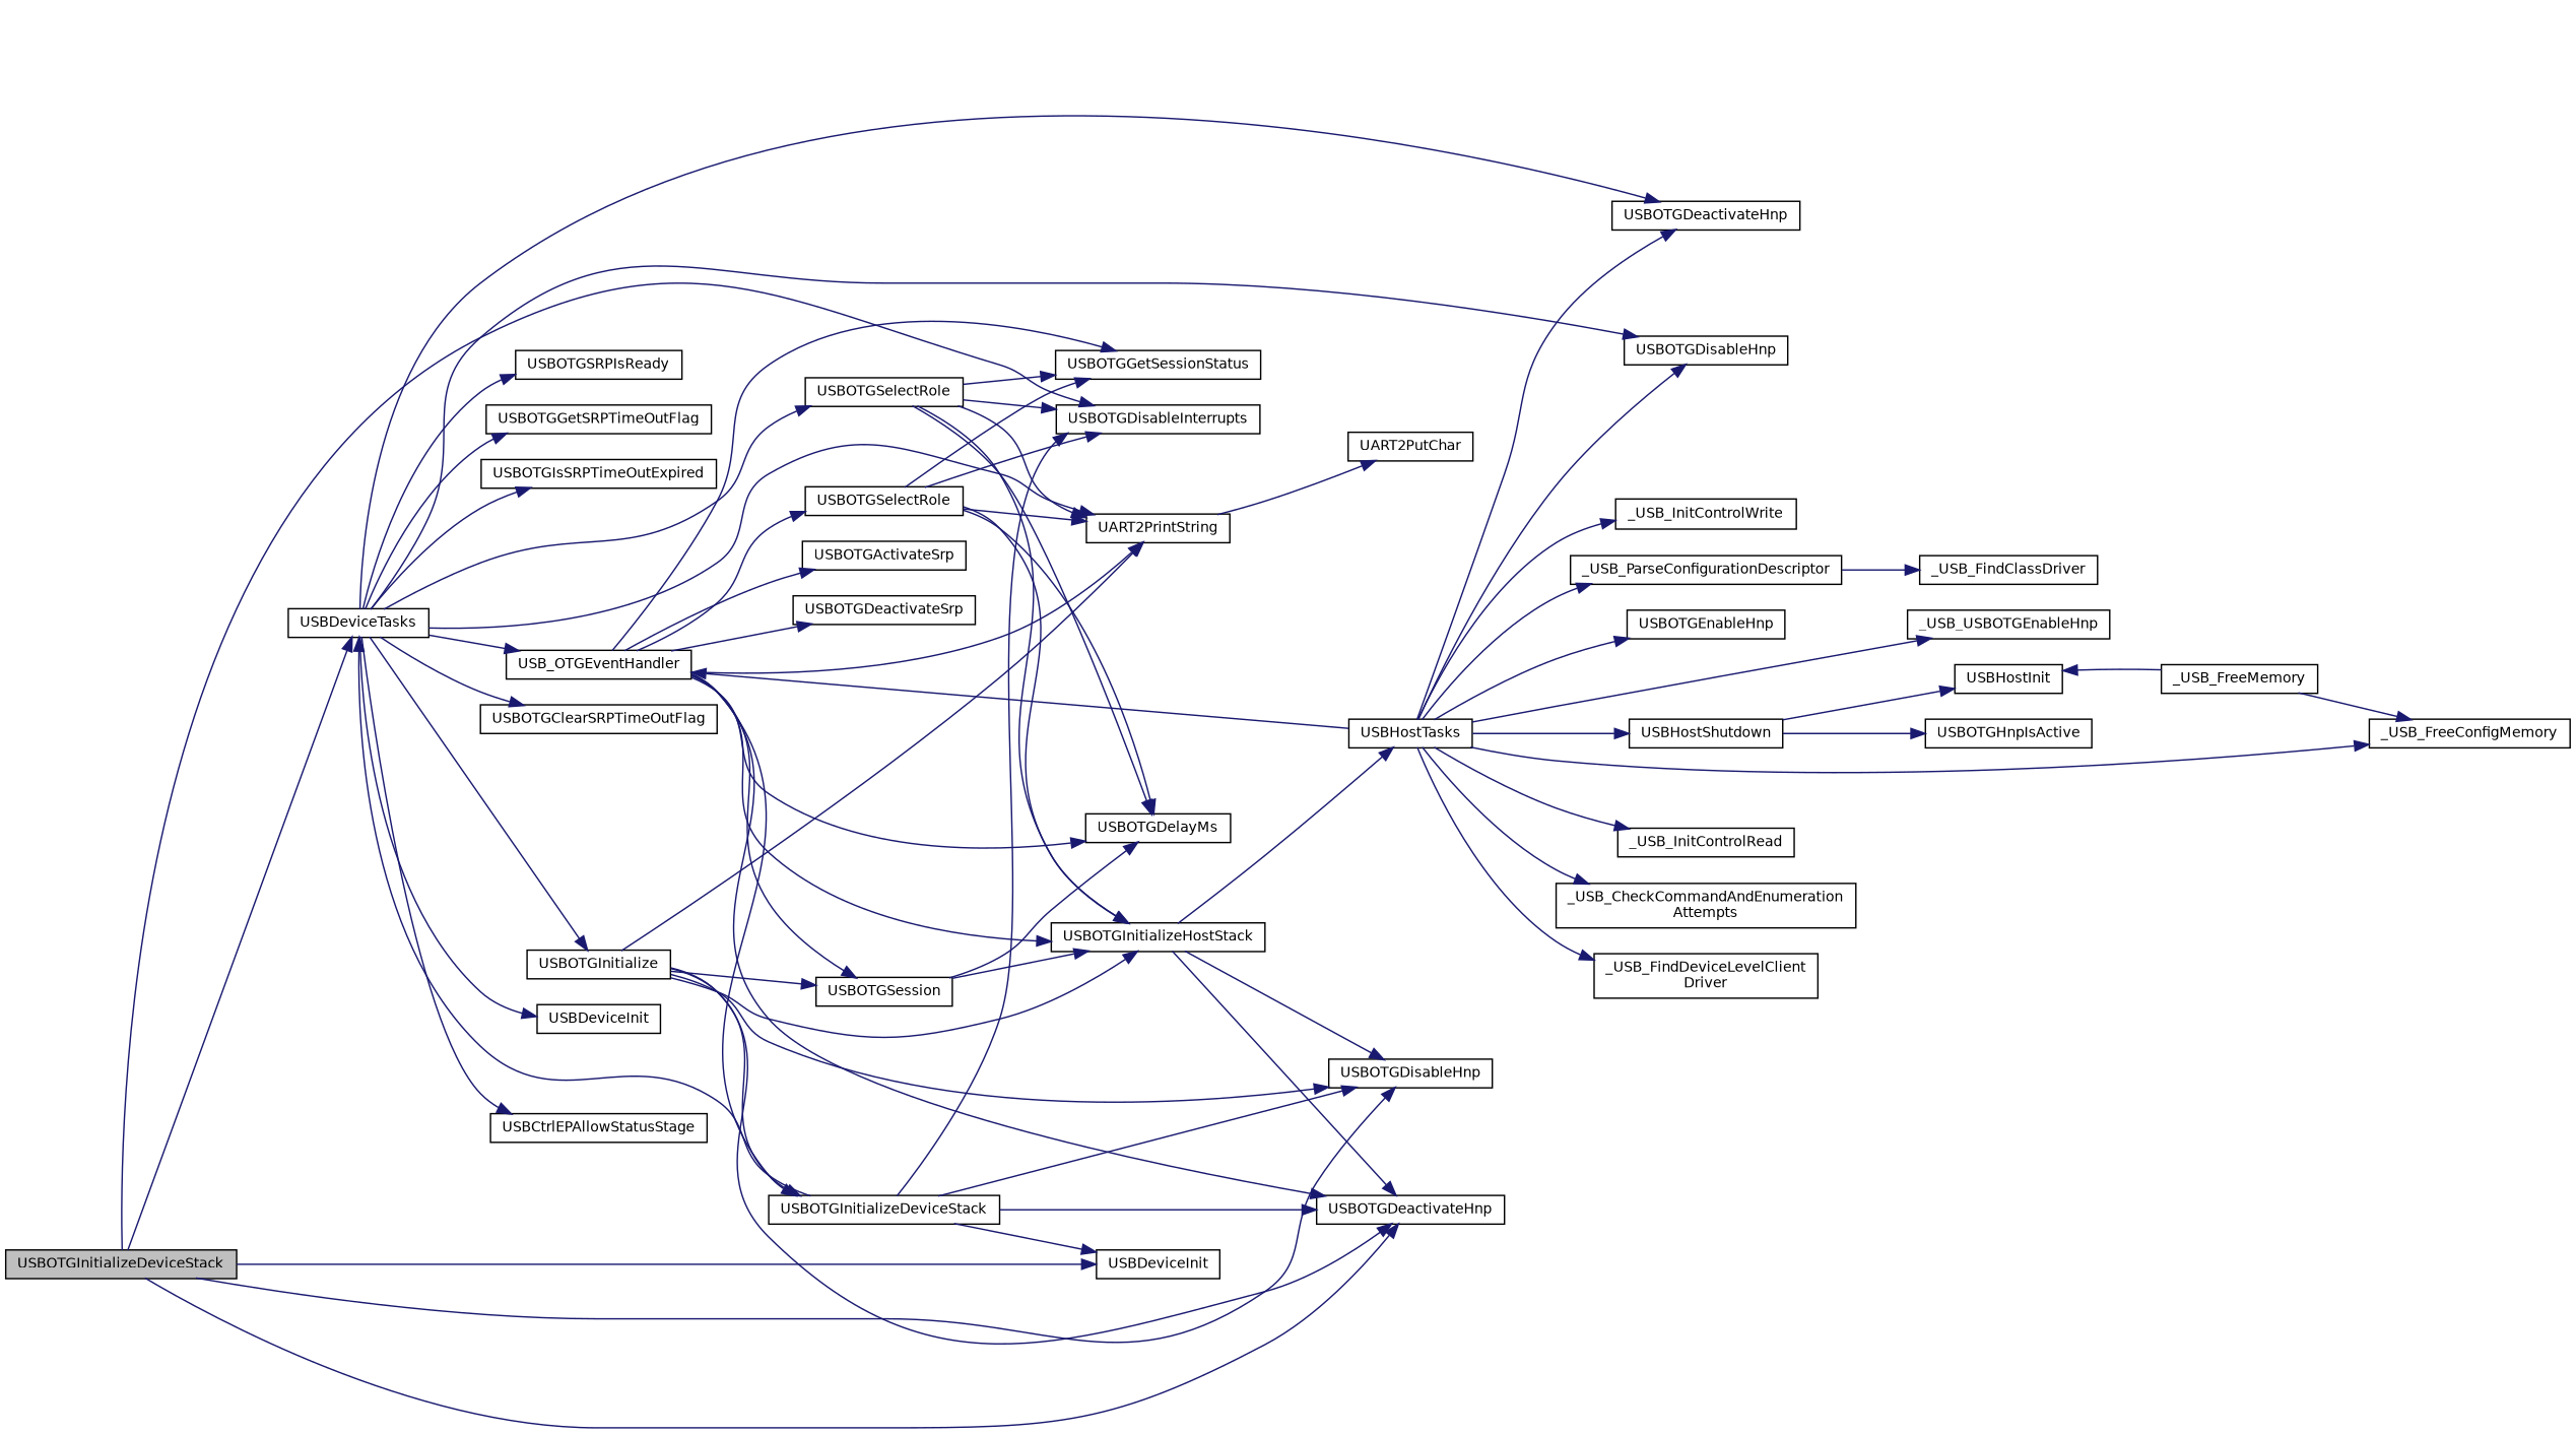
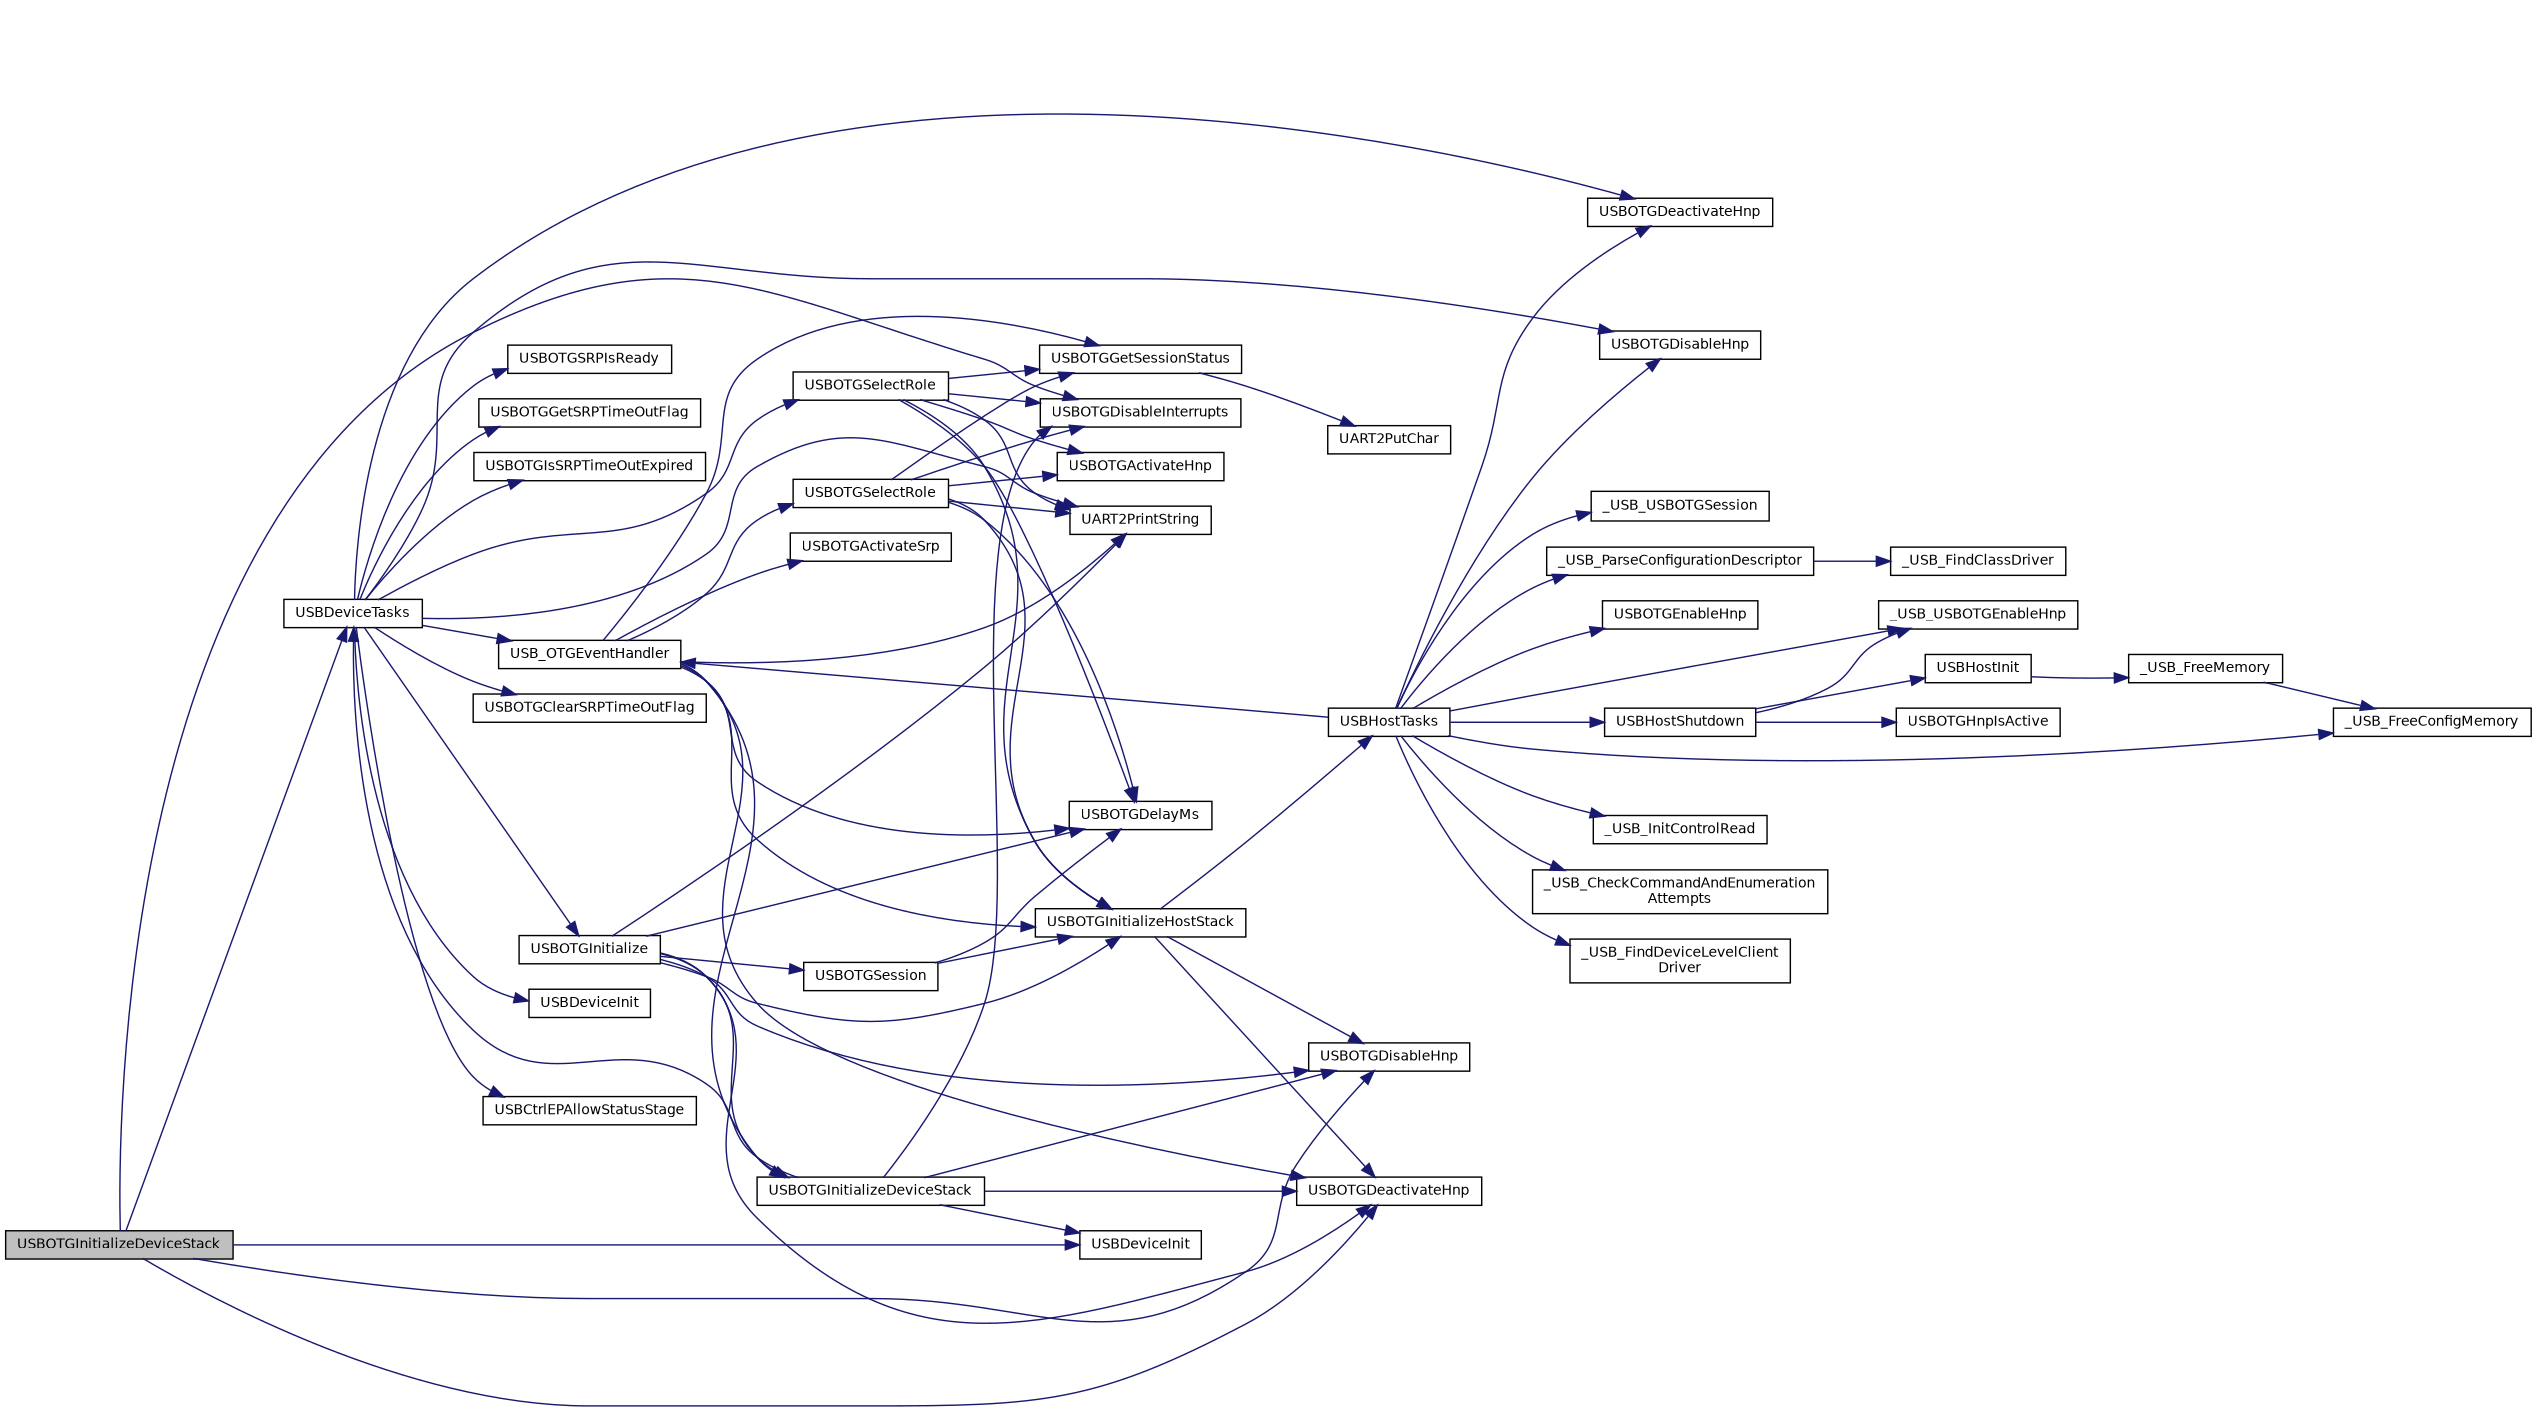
  digraph {
    rankdir=LR
    node [color=black fillcolor=white fontname=Helvetica fontsize=10 shape=record style=filled]
    edge [color=midnightblue fontname=Helvetica fontsize=10 labelfontname=Helvetica labelfontsize=10 style=solid]
    n1 [fillcolor=grey75 fontcolor=black height=0.2 label=USBOTGInitializeDeviceStack width=0.4]
    n2 [height=0.2 label=USBOTGDisableInterrupts width=0.4]
    n3 [height=0.2 label=USBDeviceInit width=0.4]
    n4 [height=0.2 label=USBDeviceTasks width=0.4]
    n5 [height=0.2 label=USBOTGDeactivateHnp width=0.4]
    n6 [height=0.2 label=USBOTGDisableHnp width=0.4]
    n7 [height=0.2 label=USBOTGSRPIsReady width=0.4]
    n8 [height=0.2 label=USBOTGGetSRPTimeOutFlag width=0.4]
    n9 [height=0.2 label=USBOTGIsSRPTimeOutExpired width=0.4]
    n10 [height=0.2 label=USB_OTGEventHandler width=0.4]
    n11 [height=0.2 label=UART2PrintString width=0.4]
    n12 [height=0.2 label=USBOTGDisableHnp width=0.4]
    n13 [height=0.2 label=USBOTGDeactivateHnp width=0.4]
    n14 [height=0.2 label=USBOTGInitialize width=0.4]
    n15 [height=0.2 label=USBOTGClearSRPTimeOutFlag width=0.4]
    n16 [height=0.2 label=USBDeviceInit width=0.4]
    n17 [height=0.2 label=USBOTGSelectRole width=0.4]
    n18 [height=0.2 label=USBCtrlEPAllowStatusStage width=0.4]
    n19 [height=0.2 label=USBOTGGetSessionStatus width=0.4]
    n20 [height=0.2 label=USBOTGActivateSrp width=0.4]
-   n21 [height=0.2 label=USBOTGDeactivateSrp width=0.4]
    n22 [height=0.2 label=USBOTGSession width=0.4]
    n23 [height=0.2 label=USBOTGDelayMs width=0.4]
    n24 [height=0.2 label=USBOTGInitializeDeviceStack width=0.4]
    n25 [height=0.2 label=USBOTGInitializeHostStack width=0.4]
    n26 [height=0.2 label=USBOTGSelectRole width=0.4]
    n27 [height=0.2 label=UART2PutChar width=0.4]
+   n28 [height=0.2 label=USBOTGActivateHnp width=0.4]
    n29 [height=0.2 label=USBHostTasks width=0.4]
    n30 [height=0.2 label=_USB_USBOTGEnableHnp width=0.4]
    n31 [height=0.2 label=USBHostShutdown width=0.4]
    n32 [height=0.2 label=_USB_FreeConfigMemory width=0.4]
    n33 [height=0.2 label=_USB_InitControlRead width=0.4]
    n34 [height=0.2 label="_USB_CheckCommandAndEnumeration\lAttempts" width=0.4]
    n35 [height=0.2 label="_USB_FindDeviceLevelClient\lDriver" width=0.4]
-   n36 [height=0.2 label=_USB_InitControlWrite width=0.4]
+   n36 [height=0.2 label=_USB_USBOTGSession width=0.4]
    n37 [height=0.2 label=_USB_ParseConfigurationDescriptor width=0.4]
    n38 [height=0.2 label=USBOTGEnableHnp width=0.4]
    n39 [height=0.2 label=USBOTGHnpIsActive width=0.4]
    n40 [height=0.2 label=USBHostInit width=0.4]
    n41 [height=0.2 label=_USB_FindClassDriver width=0.4]
    n42 [height=0.2 label=_USB_FreeMemory width=0.4]
    n1 -> n2
    n1 -> n3
    n1 -> n4
    n1 -> n5
    n1 -> n6
    n4 -> n7
    n4 -> n8
    n4 -> n9
    n4 -> n10
    n4 -> n11
    n4 -> n12
    n4 -> n13
    n4 -> n14
    n4 -> n15
    n4 -> n16
    n4 -> n17
    n4 -> n18
    n10 -> n5
    n10 -> n11
    n10 -> n19
    n10 -> n20
-   n10 -> n21
-   n10 -> n22
    n10 -> n23
    n10 -> n24
    n10 -> n25
    n10 -> n26
-   n11 -> n27
+   n19 -> n27
    n14 -> n5
    n14 -> n6
    n14 -> n11
    n14 -> n22
+   n14 -> n23
    n14 -> n24
    n14 -> n25
    n17 -> n2
    n17 -> n11
    n17 -> n19
    n17 -> n23
    n17 -> n25
+   n17 -> n28
    n22 -> n23
    n22 -> n25
    n24 -> n2
    n24 -> n3
    n24 -> n4
    n24 -> n5
    n24 -> n6
    n25 -> n5
    n25 -> n6
    n25 -> n29
    n26 -> n2
    n26 -> n11
    n26 -> n19
    n26 -> n23
    n26 -> n25
+   n26 -> n28
    n29 -> n10
    n29 -> n12
    n29 -> n13
    n29 -> n30
    n29 -> n31
    n29 -> n32
    n29 -> n33
    n29 -> n34
    n29 -> n35
    n29 -> n36
    n29 -> n37
    n29 -> n38
+   n31 -> n30
    n31 -> n39
    n31 -> n40
    n37 -> n41
-   n42 -> n40
+   n40 -> n42
    n42 -> n32
  }
